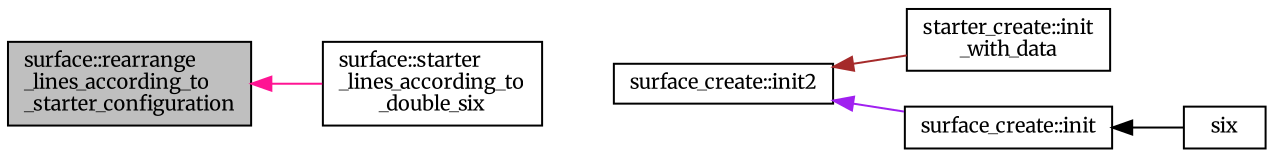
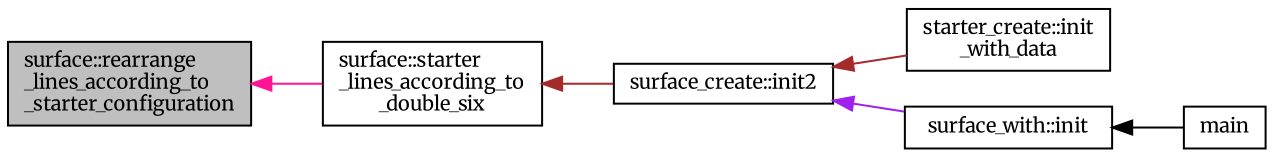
  digraph {
    fontname=Merriweather
    rankdir=LR
    node [color=black fillcolor=white fontname=Merriweather fontsize=10 shape=record style=filled]
    edge [color=brown dir=back fontname=Merriweather fontsize=10 labelfontname=Helvetica labelfontsize=10 style=solid]
    n1 [fillcolor=grey75 fontcolor=black height=0.2 label="surface::rearrange\l_lines_according_to\l_starter_configuration" width=0.4]
    n2 [height=0.2 label="surface::starter\l_lines_according_to\l_double_six" width=0.4]
    n3 [height=0.2 label="surface_create::init2" width=0.4]
    n4 [height=0.2 label="starter_create::init\l_with_data" width=0.4]
-   n5 [height=0.2 label="surface_create::init" width=0.4]
-   n6 [height=0.2 label=six width=0.4]
+   n5 [height=0.2 label="surface_with::init" width=0.4]
+   n6 [height=0.2 label=main width=0.4]
    n1 -> n2 [color=deeppink]
+   n2 -> n3
    n3 -> n4
    n3 -> n5 [color=purple]
    n5 -> n6 [color=black]
  }
